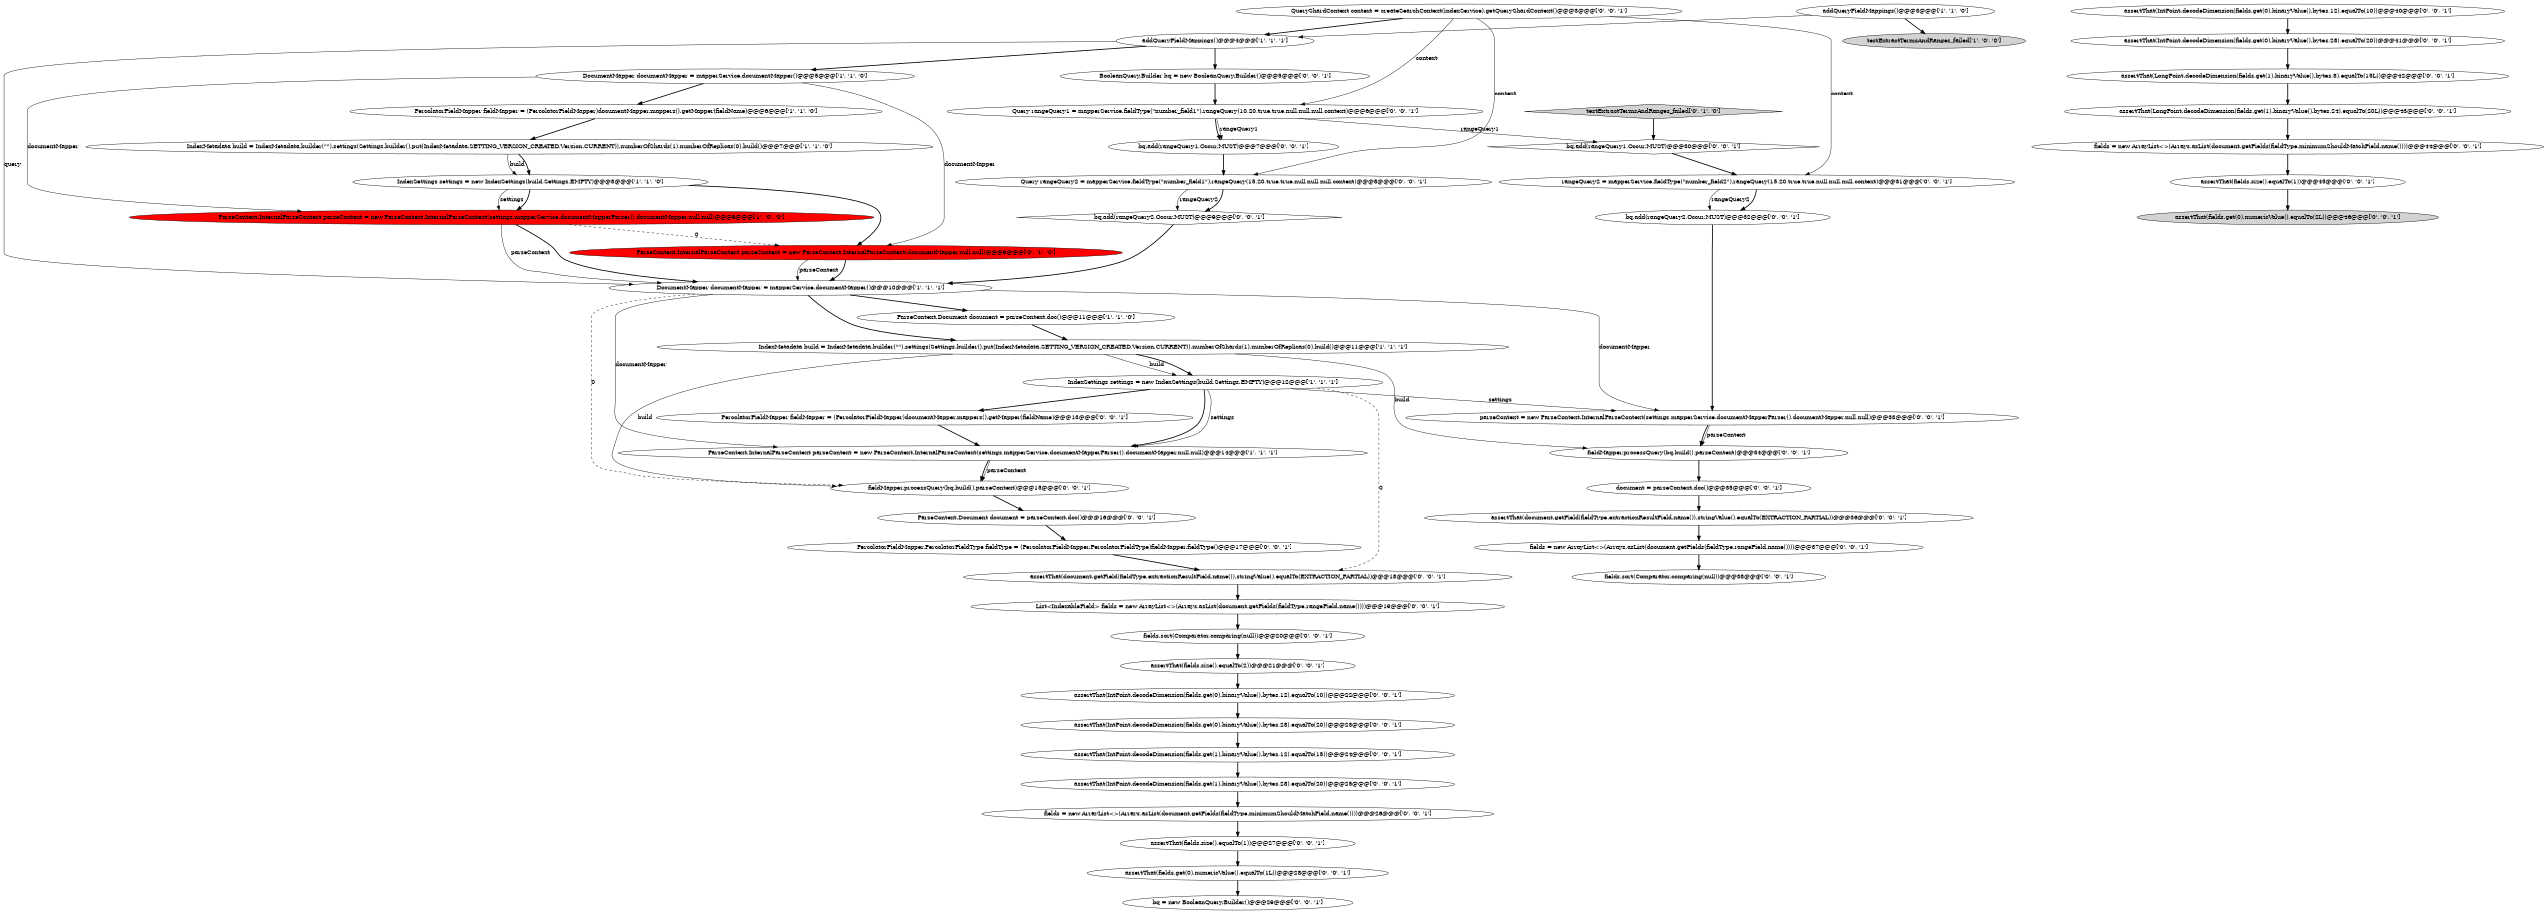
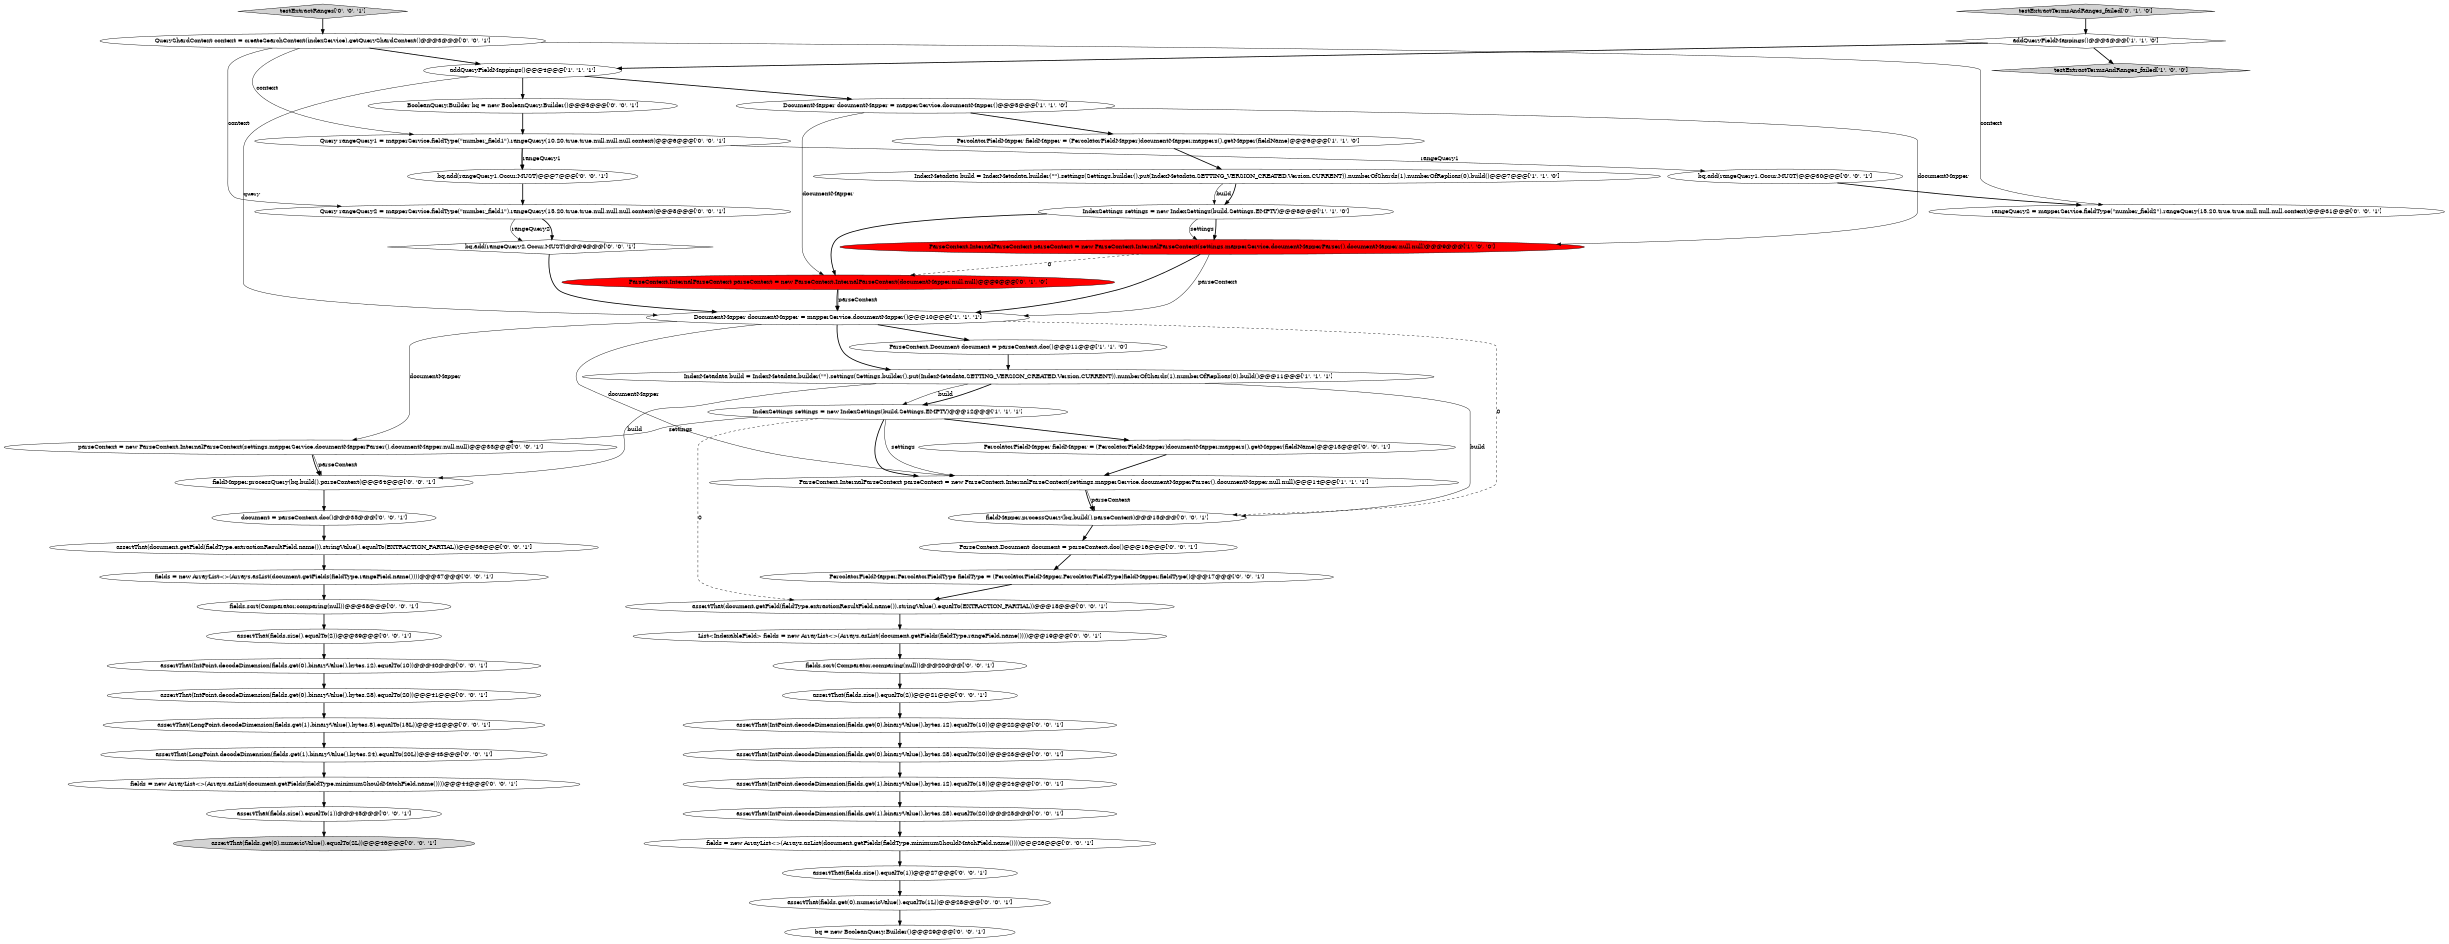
  digraph {
    node [fillcolor=white shape=ellipse style=filled]
    edge [style=bold]
    n1 [label="assertThat(IntPoint.decodeDimension(fields.get(0).binaryValue().bytes,12),equalTo(10))@@@22@@@['0', '0', '1']"]
    n2 [label="assertThat(IntPoint.decodeDimension(fields.get(0).binaryValue().bytes,28),equalTo(20))@@@23@@@['0', '0', '1']"]
    n3 [label="assertThat(IntPoint.decodeDimension(fields.get(1).binaryValue().bytes,12),equalTo(15))@@@24@@@['0', '0', '1']"]
    n4 [label="PercolatorFieldMapper fieldMapper = (PercolatorFieldMapper)documentMapper.mappers().getMapper(fieldName)@@@6@@@['1', '1', '0']"]
    n5 [label="IndexMetadata build = IndexMetadata.builder(\"\").settings(Settings.builder().put(IndexMetadata.SETTING_VERSION_CREATED,Version.CURRENT)).numberOfShards(1).numberOfReplicas(0).build()@@@7@@@['1', '1', '0']"]
    n6 [label="IndexSettings settings = new IndexSettings(build,Settings.EMPTY)@@@8@@@['1', '1', '0']"]
    n7 [fillcolor=red label="ParseContext.InternalParseContext parseContext = new ParseContext.InternalParseContext(documentMapper,null,null)@@@9@@@['0', '1', '0']"]
    n8 [label="DocumentMapper documentMapper = mapperService.documentMapper()@@@10@@@['1', '1', '1']"]
    n9 [label="parseContext = new ParseContext.InternalParseContext(settings,mapperService.documentMapperParser(),documentMapper,null,null)@@@33@@@['0', '0', '1']"]
    n10 [label="ParseContext.InternalParseContext parseContext = new ParseContext.InternalParseContext(settings,mapperService.documentMapperParser(),documentMapper,null,null)@@@14@@@['1', '1', '1']"]
    n11 [label="fieldMapper.processQuery(bq.build(),parseContext)@@@15@@@['0', '0', '1']"]
    n12 [label="ParseContext.Document document = parseContext.doc()@@@11@@@['1', '1', '0']"]
    n13 [label="IndexMetadata build = IndexMetadata.builder(\"\").settings(Settings.builder().put(IndexMetadata.SETTING_VERSION_CREATED,Version.CURRENT)).numberOfShards(1).numberOfReplicas(0).build()@@@11@@@['1', '1', '1']"]
    n14 [label="document = parseContext.doc()@@@35@@@['0', '0', '1']"]
    n15 [label="assertThat(document.getField(fieldType.extractionResultField.name()).stringValue(),equalTo(EXTRACTION_PARTIAL))@@@36@@@['0', '0', '1']"]
    n16 [label="fields = new ArrayList<>(Arrays.asList(document.getFields(fieldType.rangeField.name())))@@@37@@@['0', '0', '1']"]
    n17 [label="fields.sort(Comparator.comparing(null))@@@38@@@['0', '0', '1']"]
-   n19 [label="bq.add(rangeQuery2,Occur.MUST)@@@32@@@['0', '0', '1']"]
+   n18 [label="assertThat(fields.size(),equalTo(2))@@@39@@@['0', '0', '1']"]
    n20 [label="fieldMapper.processQuery(bq.build(),parseContext)@@@34@@@['0', '0', '1']"]
    n21 [label="Query rangeQuery2 = mapperService.fieldType(\"number_field1\").rangeQuery(15,20,true,true,null,null,null,context)@@@8@@@['0', '0', '1']"]
    n22 [label="bq.add(rangeQuery2,Occur.MUST)@@@9@@@['0', '0', '1']" shape=diamond]
    n23 [label="bq.add(rangeQuery1,Occur.MUST)@@@7@@@['0', '0', '1']"]
-   n24 [label="addQueryFieldMappings()@@@3@@@['1', '1', '0']"]
+   n24 [label="addQueryFieldMappings()@@@3@@@['1', '1', '0']" shape=diamond]
    n25 [label="addQueryFieldMappings()@@@4@@@['1', '1', '1']"]
-   n26 [fillcolor=lightgray label="testExtractTermsAndRanges_failed['1', '0', '0']"]
+   n26 [fillcolor=lightgray label="testExtractTermsAndRanges_failed['1', '0', '0']" shape=diamond]
    n27 [label="DocumentMapper documentMapper = mapperService.documentMapper()@@@5@@@['1', '1', '0']"]
    n28 [label="BooleanQuery.Builder bq = new BooleanQuery.Builder()@@@5@@@['0', '0', '1']"]
    n29 [label="fields = new ArrayList<>(Arrays.asList(document.getFields(fieldType.minimumShouldMatchField.name())))@@@26@@@['0', '0', '1']"]
    n30 [label="assertThat(fields.size(),equalTo(1))@@@27@@@['0', '0', '1']"]
    n31 [label="assertThat(fields.get(0).numericValue(),equalTo(1L))@@@28@@@['0', '0', '1']"]
    n32 [label="assertThat(fields.size(),equalTo(1))@@@45@@@['0', '0', '1']"]
    n33 [fillcolor=lightgray label="assertThat(fields.get(0).numericValue(),equalTo(2L))@@@46@@@['0', '0', '1']"]
-   n34 [label="bq.add(rangeQuery1,Occur.MUST)@@@30@@@['0', '0', '1']" shape=diamond]
+   n34 [label="bq.add(rangeQuery1,Occur.MUST)@@@30@@@['0', '0', '1']"]
    n35 [label="rangeQuery2 = mapperService.fieldType(\"number_field2\").rangeQuery(15,20,true,true,null,null,null,context)@@@31@@@['0', '0', '1']"]
    n36 [label="assertThat(IntPoint.decodeDimension(fields.get(0).binaryValue().bytes,12),equalTo(10))@@@40@@@['0', '0', '1']"]
    n37 [label="assertThat(IntPoint.decodeDimension(fields.get(0).binaryValue().bytes,28),equalTo(20))@@@41@@@['0', '0', '1']"]
    n38 [label="assertThat(IntPoint.decodeDimension(fields.get(1).binaryValue().bytes,28),equalTo(20))@@@25@@@['0', '0', '1']"]
    n39 [label="PercolatorFieldMapper fieldMapper = (PercolatorFieldMapper)documentMapper.mappers().getMapper(fieldName)@@@13@@@['0', '0', '1']"]
    n40 [label="assertThat(LongPoint.decodeDimension(fields.get(1).binaryValue().bytes,24),equalTo(20L))@@@43@@@['0', '0', '1']"]
    n41 [label="fields = new ArrayList<>(Arrays.asList(document.getFields(fieldType.minimumShouldMatchField.name())))@@@44@@@['0', '0', '1']"]
    n42 [label="ParseContext.Document document = parseContext.doc()@@@16@@@['0', '0', '1']"]
    n43 [label="fields.sort(Comparator.comparing(null))@@@20@@@['0', '0', '1']"]
    n44 [label="assertThat(fields.size(),equalTo(2))@@@21@@@['0', '0', '1']"]
    n45 [label="assertThat(LongPoint.decodeDimension(fields.get(1).binaryValue().bytes,8),equalTo(15L))@@@42@@@['0', '0', '1']"]
    n46 [label="IndexSettings settings = new IndexSettings(build,Settings.EMPTY)@@@12@@@['1', '1', '1']"]
    n47 [label="assertThat(document.getField(fieldType.extractionResultField.name()).stringValue(),equalTo(EXTRACTION_PARTIAL))@@@18@@@['0', '0', '1']"]
    n48 [label="List<IndexableField> fields = new ArrayList<>(Arrays.asList(document.getFields(fieldType.rangeField.name())))@@@19@@@['0', '0', '1']"]
    n49 [label="bq = new BooleanQuery.Builder()@@@29@@@['0', '0', '1']"]
    n50 [fillcolor=red label="ParseContext.InternalParseContext parseContext = new ParseContext.InternalParseContext(settings,mapperService.documentMapperParser(),documentMapper,null,null)@@@9@@@['1', '0', '0']"]
+   n51 [fillcolor=lightgray label="testExtractRanges['0', '0', '1']" shape=diamond]
    n52 [label="QueryShardContext context = createSearchContext(indexService).getQueryShardContext()@@@3@@@['0', '0', '1']"]
    n53 [label="Query rangeQuery1 = mapperService.fieldType(\"number_field1\").rangeQuery(10,20,true,true,null,null,null,context)@@@6@@@['0', '0', '1']"]
    n54 [label="PercolatorFieldMapper.PercolatorFieldType fieldType = (PercolatorFieldMapper.PercolatorFieldType)fieldMapper.fieldType()@@@17@@@['0', '0', '1']"]
    n55 [fillcolor=lightgray label="testExtractTermsAndRanges_failed['0', '1', '0']" shape=diamond]
    n1 -> n2
    n2 -> n3
    n3 -> n38
    n4 -> n5
    n5 -> n6 [label=build style=solid]
    n5 -> n6
    n6 -> n7
    n6 -> n50
    n6 -> n50 [label=settings style=solid]
    n7 -> n8
    n7 -> n8 [label=parseContext style=solid]
    n8 -> n9 [label=documentMapper style=solid]
    n8 -> n10 [label=documentMapper style=solid]
    n8 -> n11 [label=0 style=dashed]
    n8 -> n12
    n8 -> n13
    n9 -> n20 [label=parseContext style=solid]
    n9 -> n20
    n10 -> n11
    n10 -> n11 [label=parseContext style=solid]
    n11 -> n42
    n12 -> n13
    n13 -> n11 [label=build style=solid]
    n13 -> n20 [label=build style=solid]
    n13 -> n46 [label=build style=solid]
    n13 -> n46
    n14 -> n15
    n15 -> n16
    n16 -> n17
-   n19 -> n9
+   n17 -> n18
+   n18 -> n36
    n20 -> n14
    n21 -> n22 [label=rangeQuery2 style=solid]
    n21 -> n22
    n22 -> n8
    n23 -> n21
-   n24 -> n25 [style=solid]
+   n24 -> n25
    n24 -> n26
    n25 -> n8 [label=query style=solid]
    n25 -> n27
    n25 -> n28
    n27 -> n4
    n27 -> n7 [label=documentMapper style=solid]
    n27 -> n50 [label=documentMapper style=solid]
    n28 -> n53
    n29 -> n30
    n30 -> n31
    n31 -> n49
    n32 -> n33
    n34 -> n35
-   n35 -> n19
-   n35 -> n19 [label=rangeQuery2 style=solid]
    n36 -> n37
    n37 -> n45
    n38 -> n29
    n39 -> n10
    n40 -> n41
    n41 -> n32
    n42 -> n54
    n43 -> n44
    n44 -> n1
    n45 -> n40
    n46 -> n9 [label=settings style=solid]
    n46 -> n10
    n46 -> n10 [label=settings style=solid]
    n46 -> n39
    n46 -> n47 [label=0 style=dashed]
    n47 -> n48
    n48 -> n43
    n50 -> n7 [label=0 style=dashed]
    n50 -> n8 [label=parseContext style=solid]
    n50 -> n8
+   n51 -> n52
    n52 -> n21 [label=context style=solid]
    n52 -> n25
    n52 -> n35 [label=context style=solid]
    n52 -> n53 [label=context style=solid]
    n53 -> n23 [label=rangeQuery1 style=solid]
    n53 -> n23
    n53 -> n34 [label=rangeQuery1 style=solid]
    n54 -> n47
-   n55 -> n34
+   n55 -> n24
  }
